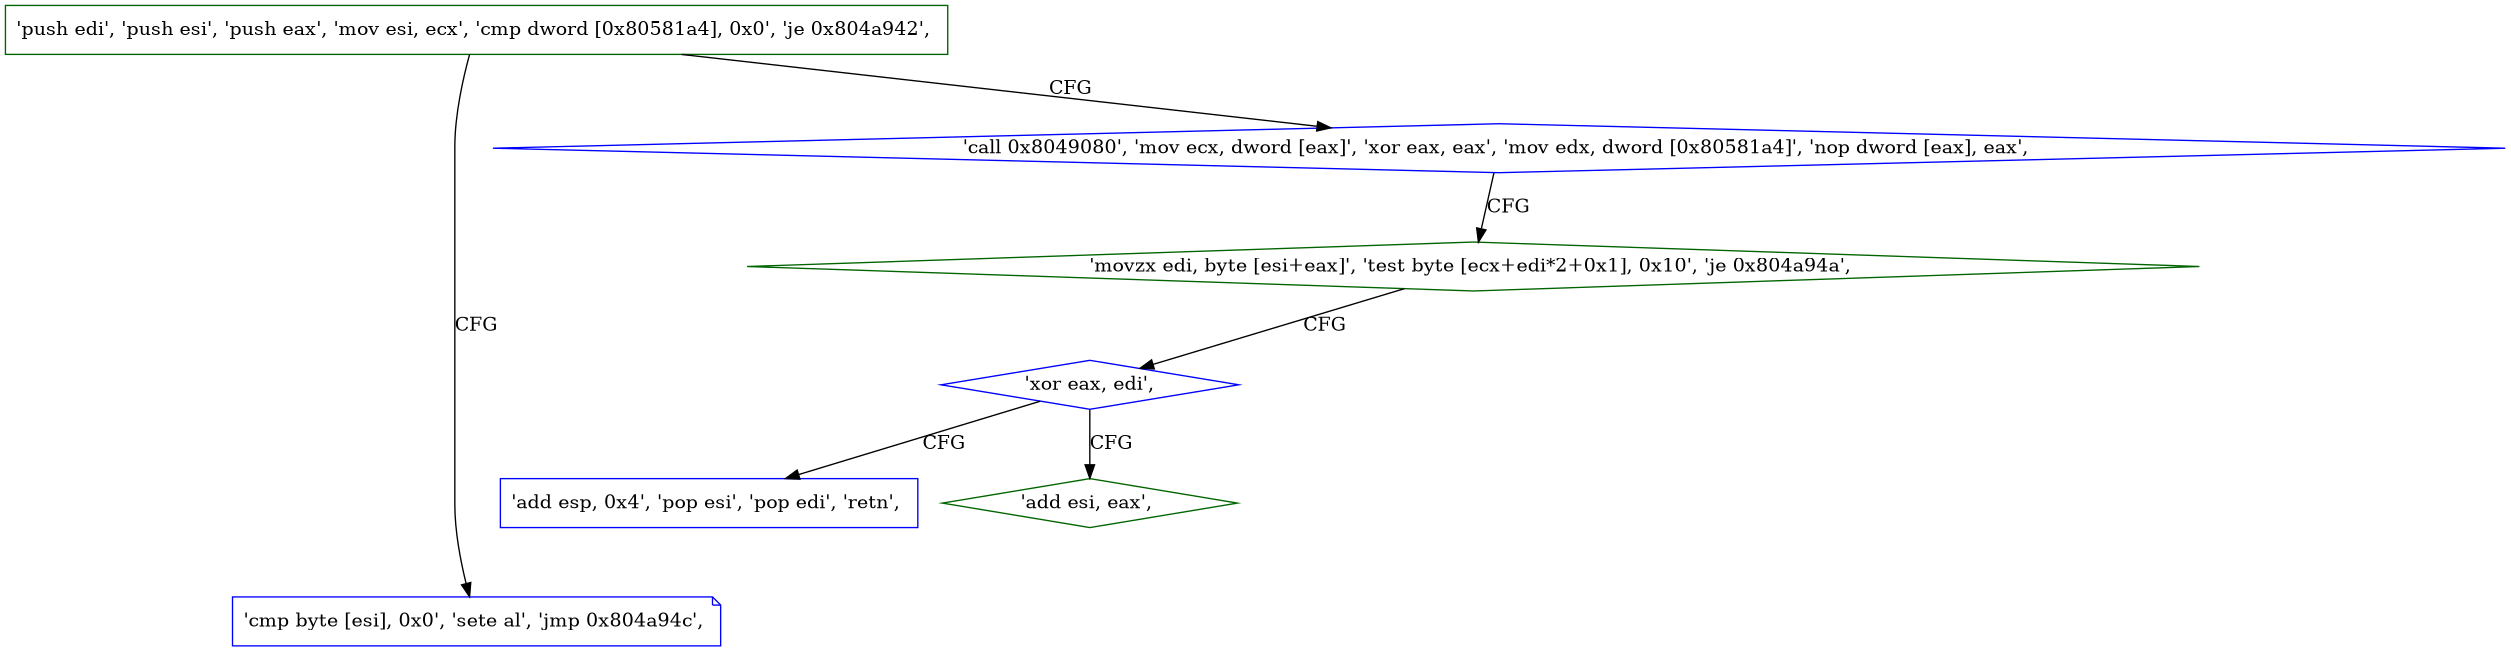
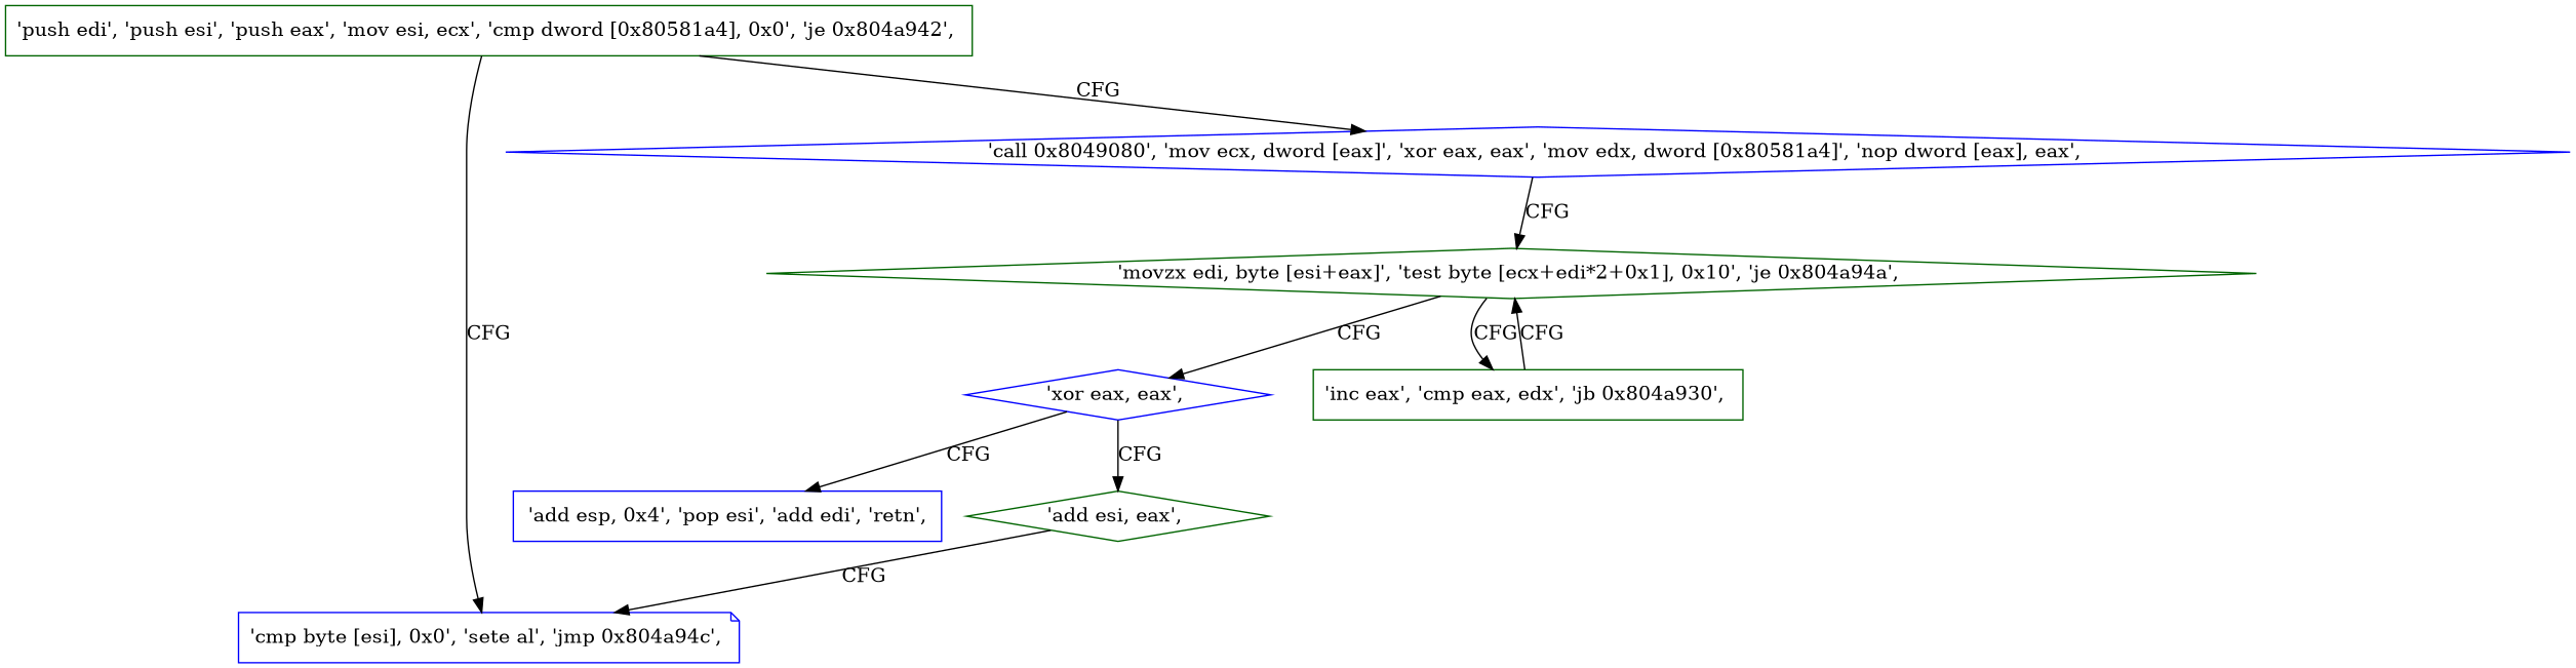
  digraph {
    node [color=darkgreen shape=diamond]
    n1 [label="'push edi', 'push esi', 'push eax', 'mov esi, ecx', 'cmp dword [0x80581a4], 0x0', 'je 0x804a942', " shape=box]
    n2 [color=blue label="'cmp byte [esi], 0x0', 'sete al', 'jmp 0x804a94c', " shape=note]
    n3 [color=blue label="'call 0x8049080', 'mov ecx, dword [eax]', 'xor eax, eax', 'mov edx, dword [0x80581a4]', 'nop dword [eax], eax', "]
    n4 [label="'movzx edi, byte [esi+eax]', 'test byte [ecx+edi*2+0x1], 0x10', 'je 0x804a94a', "]
-   n5 [color=blue label="'add esp, 0x4', 'pop esi', 'pop edi', 'retn', " shape=box]
-   n6 [color=blue label="'xor eax, edi',"]
+   n5 [color=blue label="'add esp, 0x4', 'pop esi', 'add edi', 'retn'," shape=box]
+   n6 [color=blue label="'xor eax, eax', "]
+   n7 [label="'inc eax', 'cmp eax, edx', 'jb 0x804a930', " shape=box]
    n8 [label="'add esi, eax', "]
    n1 -> n2 [label=CFG]
    n1 -> n3 [label=CFG]
    n3 -> n4 [label=CFG]
    n4 -> n6 [label=CFG]
+   n4 -> n7 [label=CFG]
    n6 -> n5 [label=CFG]
    n6 -> n8 [label=CFG]
+   n7 -> n4 [label=CFG]
+   n8 -> n2 [label=CFG]
  }
